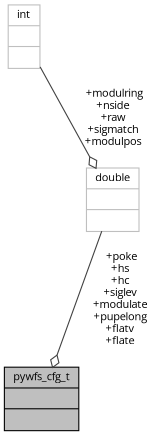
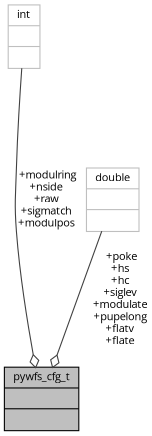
  digraph {
    fontname="Open Sans"
    node [color=grey75 fontname="Open Sans" fontsize=10 shape=record]
    edge [arrowhead=odiamond color=grey25 fontname="Open Sans" fontsize=10 labelfontname=Helvetica labelfontsize=10 style=solid]
    n1 [color=black fillcolor=grey75 fontcolor=black height=0.2 label="{pywfs_cfg_t\n||}" style=filled width=0.4]
    n2 [height=0.2 label="{double\n||}" width=0.4]
    n3 [height=0.2 label="{int\n||}" width=0.4]
    n2 -> n1 [label=" +poke\n+hs\n+hc\n+siglev\n+modulate\n+pupelong\n+flatv\n+flate"]
-   n3 -> n2 [label=" +modulring\n+nside\n+raw\n+sigmatch\n+modulpos"]
+   n3 -> n1 [label=" +modulring\n+nside\n+raw\n+sigmatch\n+modulpos"]
  }
